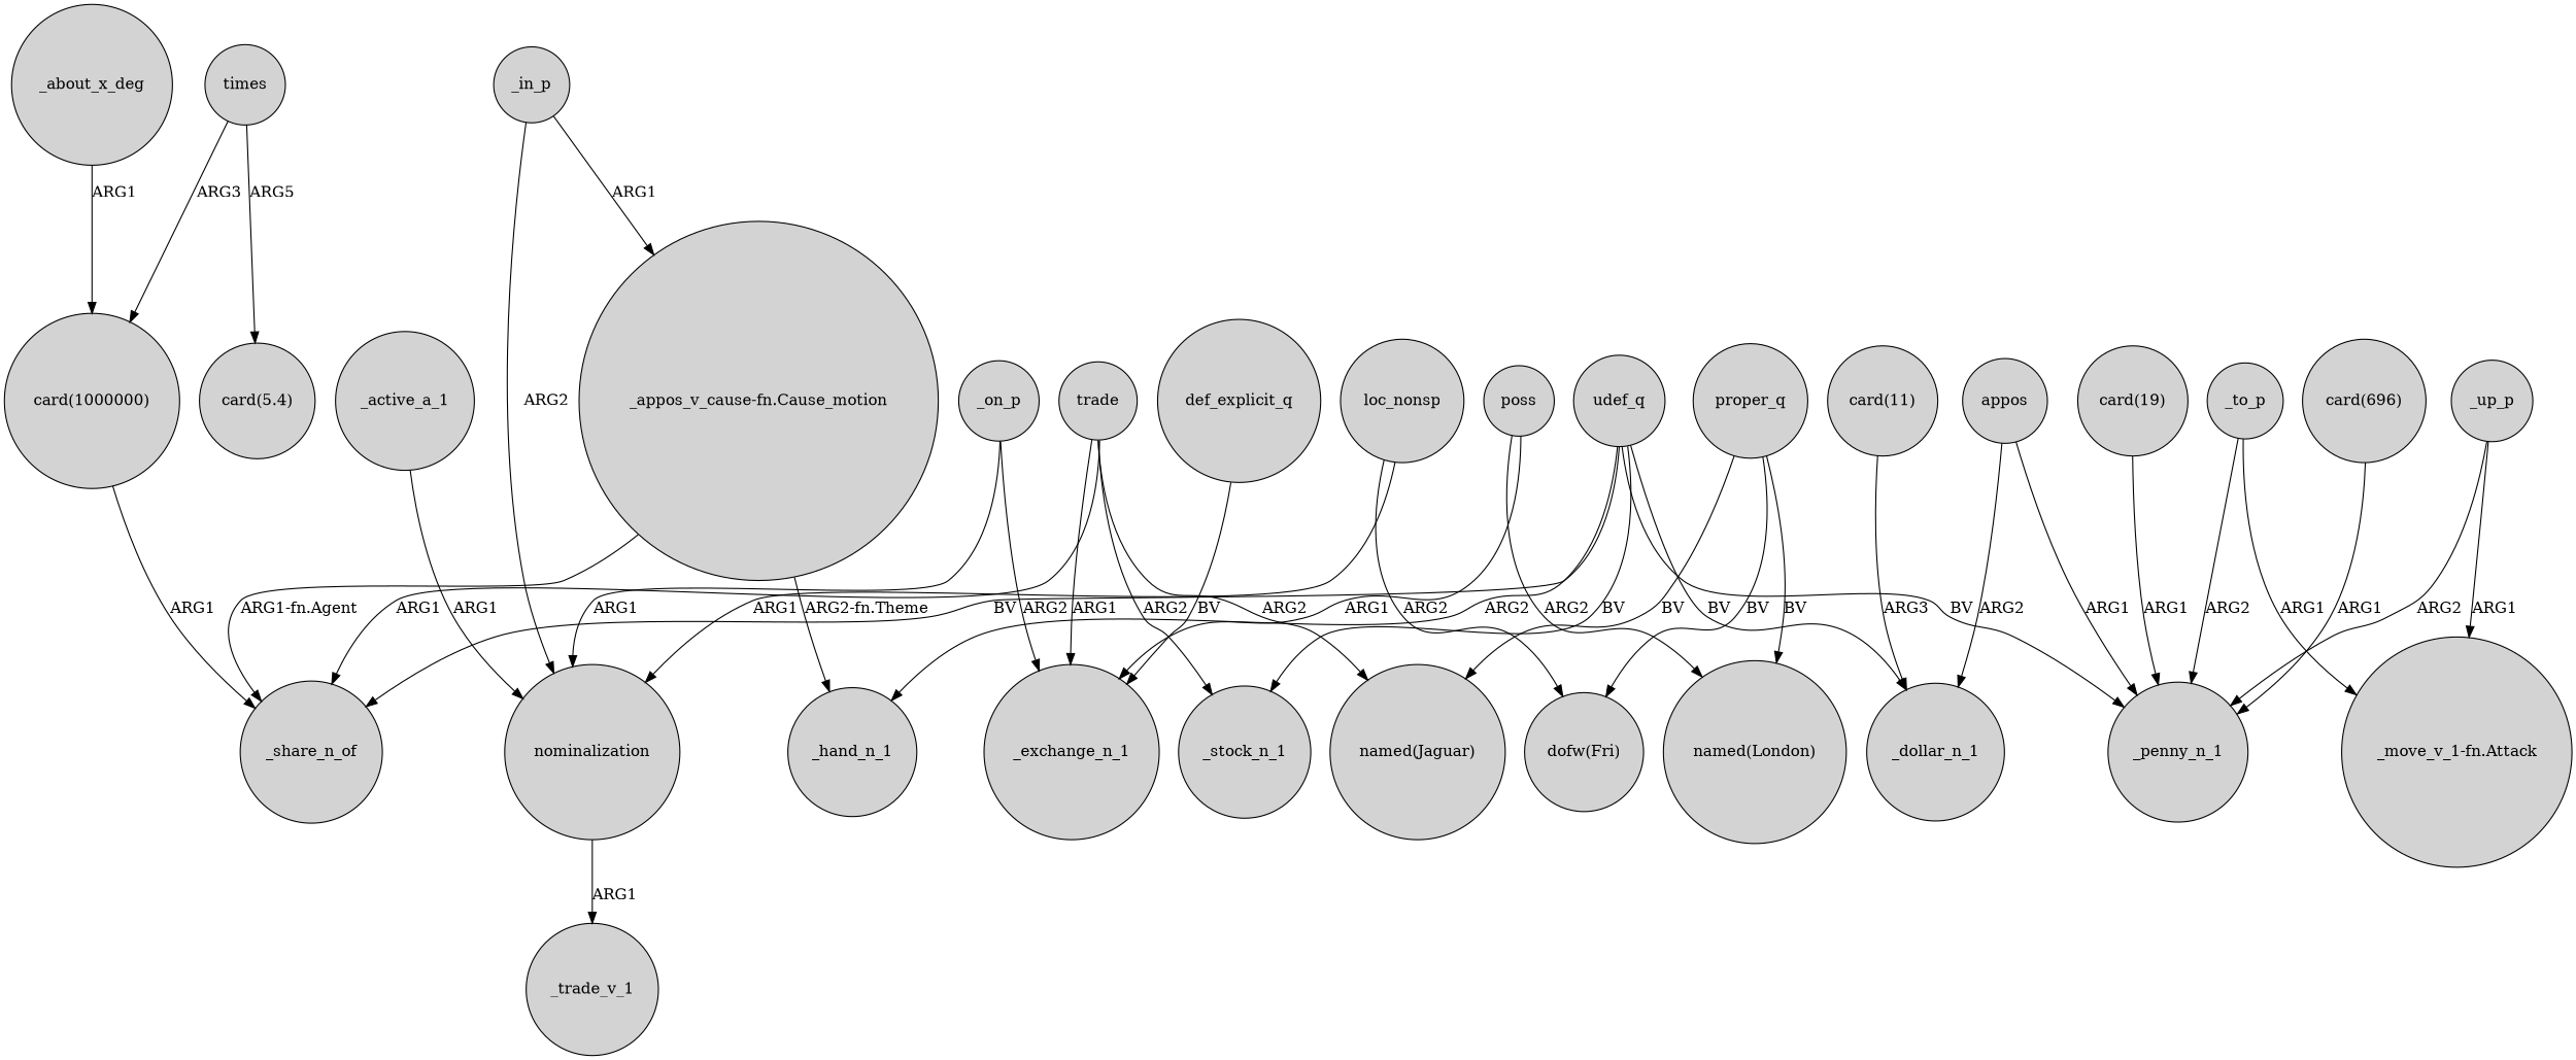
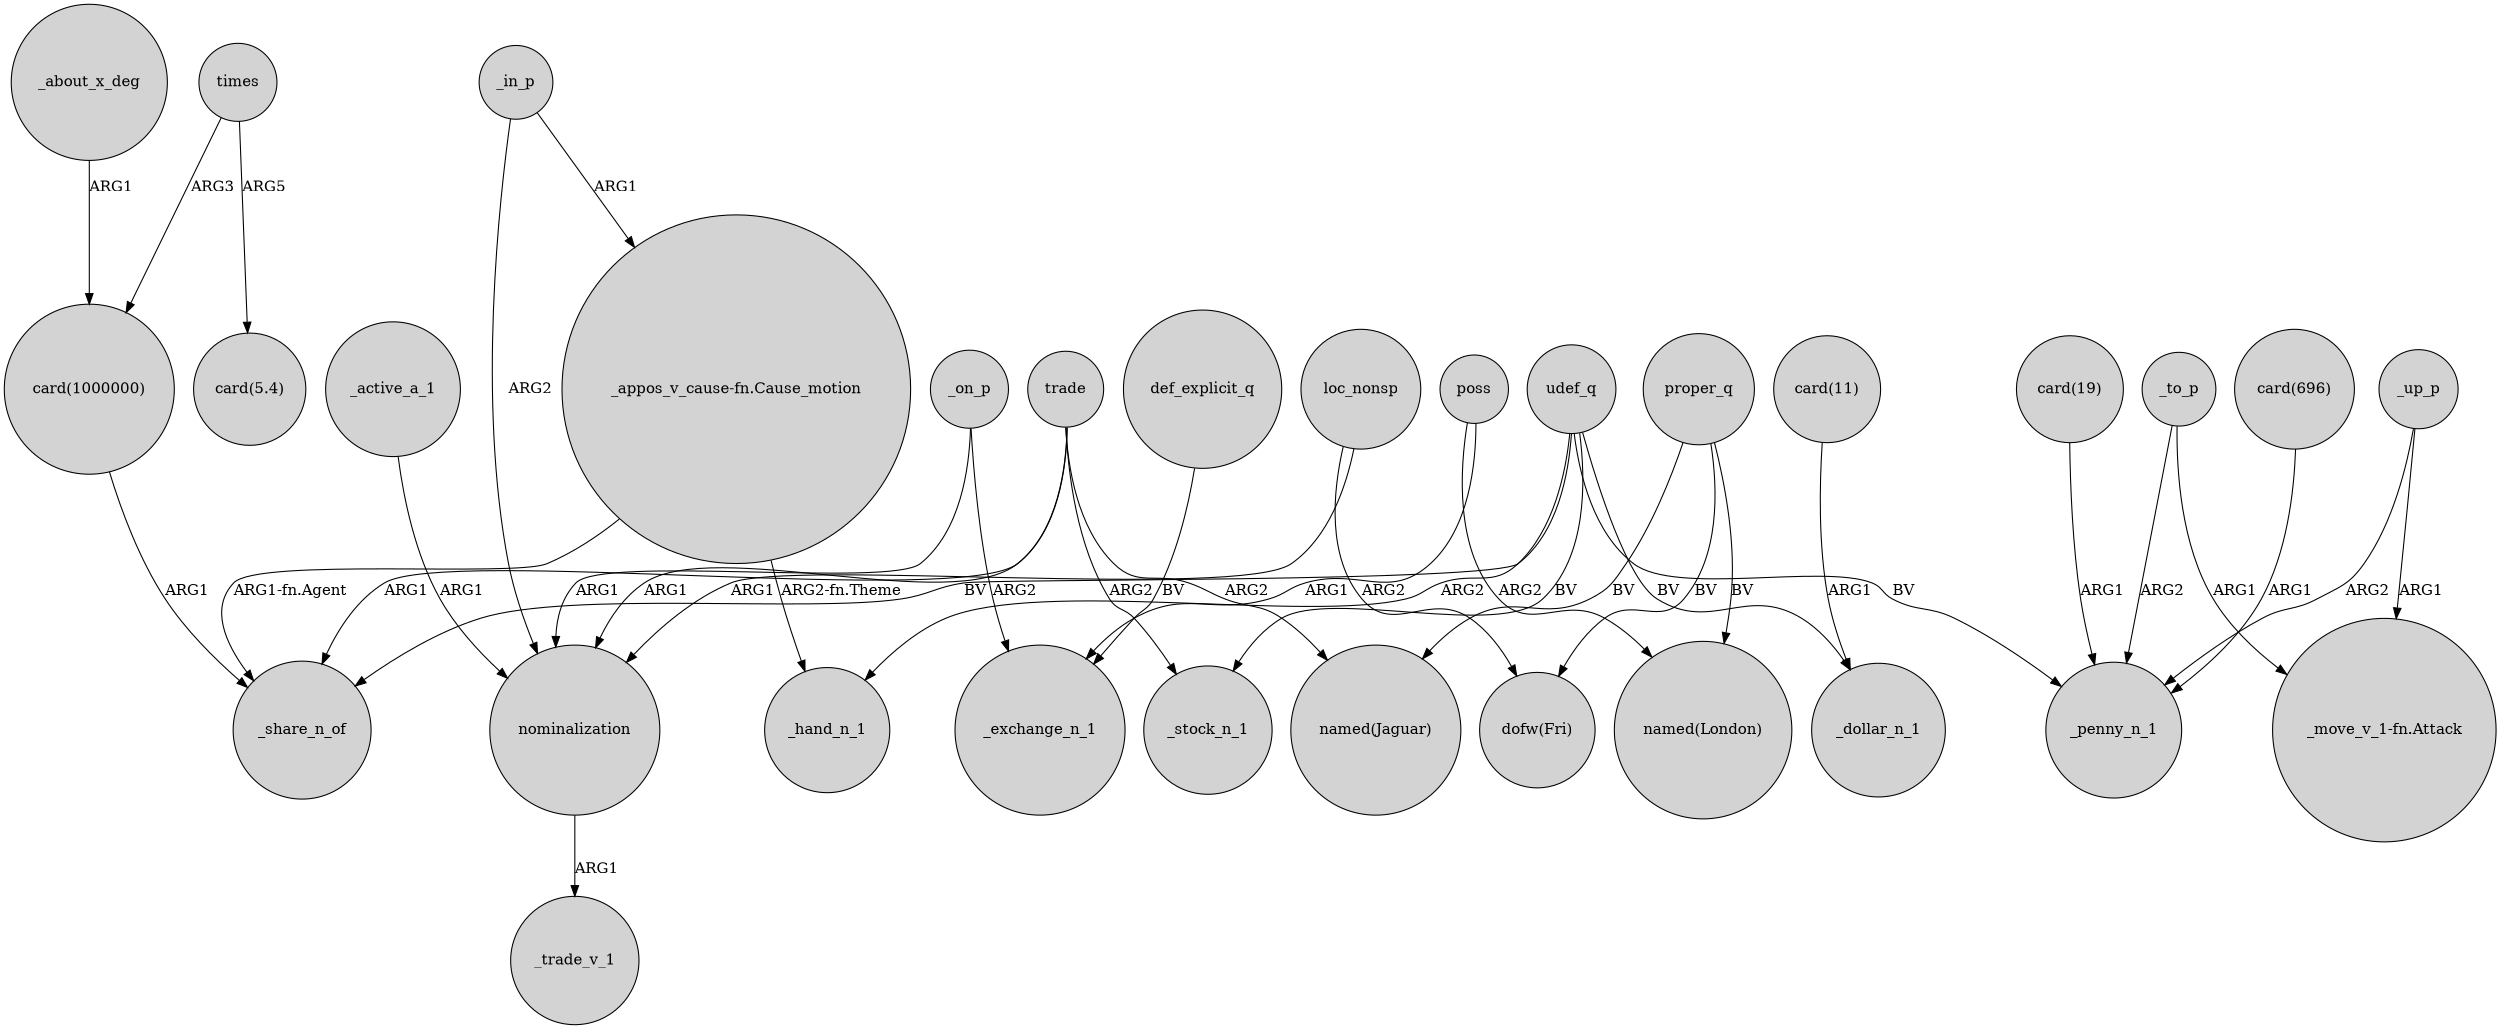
  digraph {
    node [shape=circle style=filled]
    udef_q
    _hand_n_1
    _penny_n_1
    _share_n_of
    _dollar_n_1
    _stock_n_1
    nominalization
    _trade_v_1
    _on_p
    _exchange_n_1
    _active_a_1
    proper_q
    "dofw(Fri)"
    "named(London)"
    "named(Jaguar)"
    "card(19)"
    n17 [label=trade]
    loc_nonsp
-   appos
    times
    "card(1000000)"
    "card(5.4)"
    def_explicit_q
    _up_p
    "_move_v_1-fn.Attack"
    _to_p
    poss
    "card(11)"
    n29 [label="_appos_v_cause-fn.Cause_motion"]
    _in_p
    "card(696)"
    _about_x_deg
    udef_q -> _hand_n_1 [label=ARG2]
    udef_q -> _penny_n_1 [label=BV]
    udef_q -> _share_n_of [label=BV]
    udef_q -> _dollar_n_1 [label=BV]
    udef_q -> _stock_n_1 [label=BV]
    nominalization -> _trade_v_1 [label=ARG1]
    _on_p -> nominalization [label=ARG1]
    _on_p -> _exchange_n_1 [label=ARG2]
    _active_a_1 -> nominalization [label=ARG1]
    proper_q -> "dofw(Fri)" [label=BV]
    proper_q -> "named(London)" [label=BV]
    proper_q -> "named(Jaguar)" [label=BV]
    "card(19)" -> _penny_n_1 [label=ARG1]
    n17 -> _share_n_of [label=ARG1]
    n17 -> _stock_n_1 [label=ARG2]
-   n17 -> _exchange_n_1 [label=ARG1]
+   n17 -> nominalization [label=ARG1]
    n17 -> "named(Jaguar)" [label=ARG2]
    loc_nonsp -> nominalization [label=ARG1]
    loc_nonsp -> "dofw(Fri)" [label=ARG2]
-   appos -> _penny_n_1 [label=ARG1]
-   appos -> _dollar_n_1 [label=ARG2]
    times -> "card(1000000)" [label=ARG3]
    times -> "card(5.4)" [label=ARG5]
    "card(1000000)" -> _share_n_of [label=ARG1]
    def_explicit_q -> _exchange_n_1 [label=BV]
    _up_p -> _penny_n_1 [label=ARG2]
    _up_p -> "_move_v_1-fn.Attack" [label=ARG1]
    _to_p -> _penny_n_1 [label=ARG2]
    _to_p -> "_move_v_1-fn.Attack" [label=ARG1]
    poss -> _exchange_n_1 [label=ARG1]
    poss -> "named(London)" [label=ARG2]
-   "card(11)" -> _dollar_n_1 [label=ARG3]
+   "card(11)" -> _dollar_n_1 [label=ARG1]
    n29 -> _hand_n_1 [label="ARG2-fn.Theme"]
    n29 -> _share_n_of [label="ARG1-fn.Agent"]
    _in_p -> nominalization [label=ARG2]
    _in_p -> n29 [label=ARG1]
    "card(696)" -> _penny_n_1 [label=ARG1]
    _about_x_deg -> "card(1000000)" [label=ARG1]
  }
